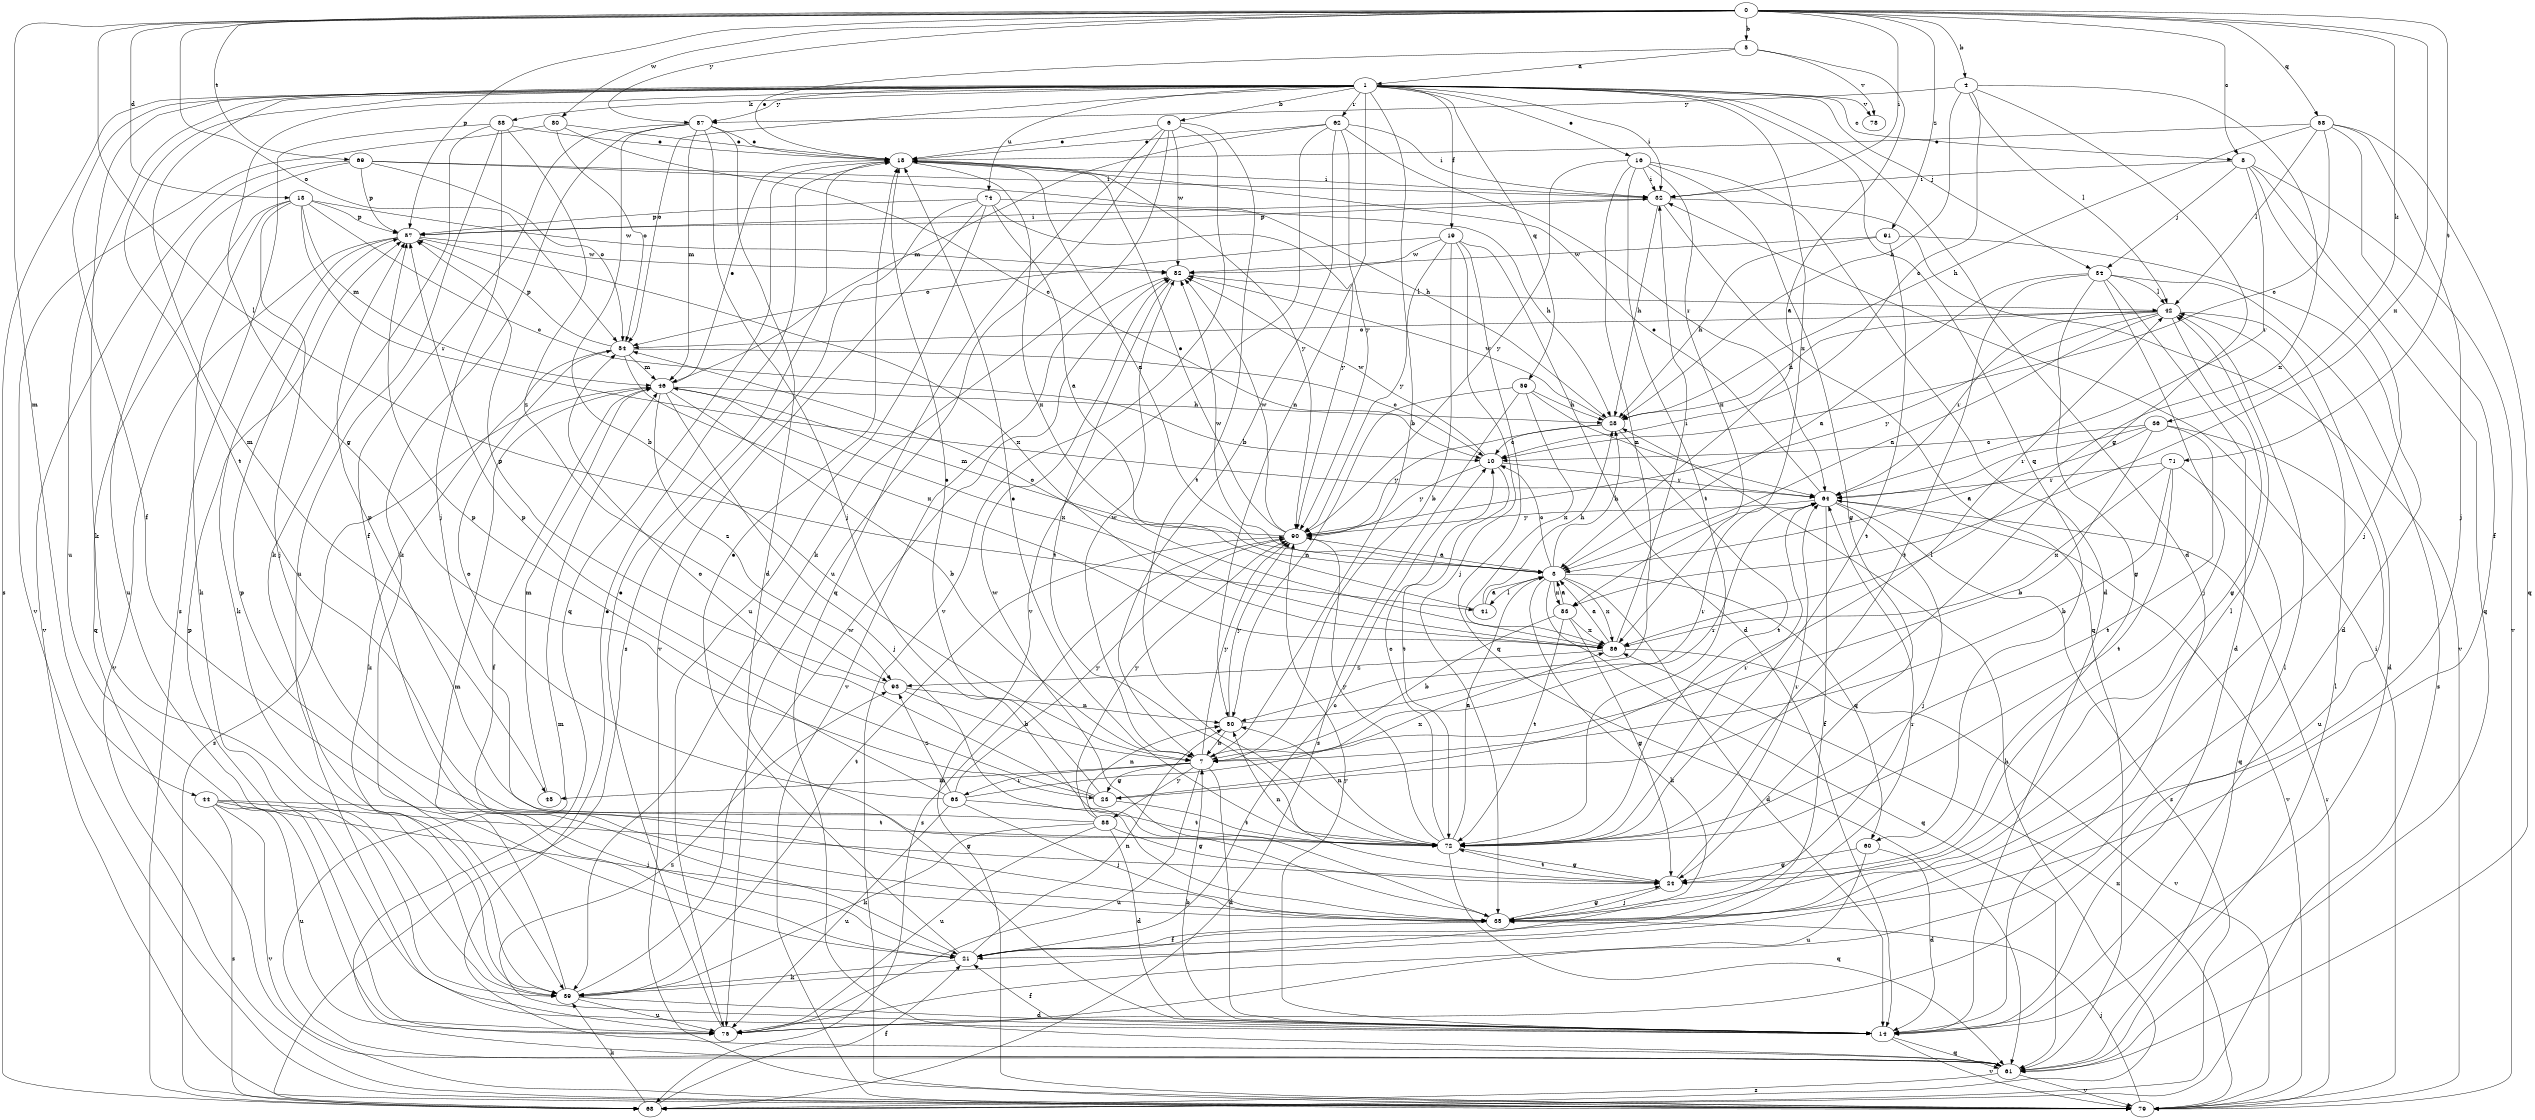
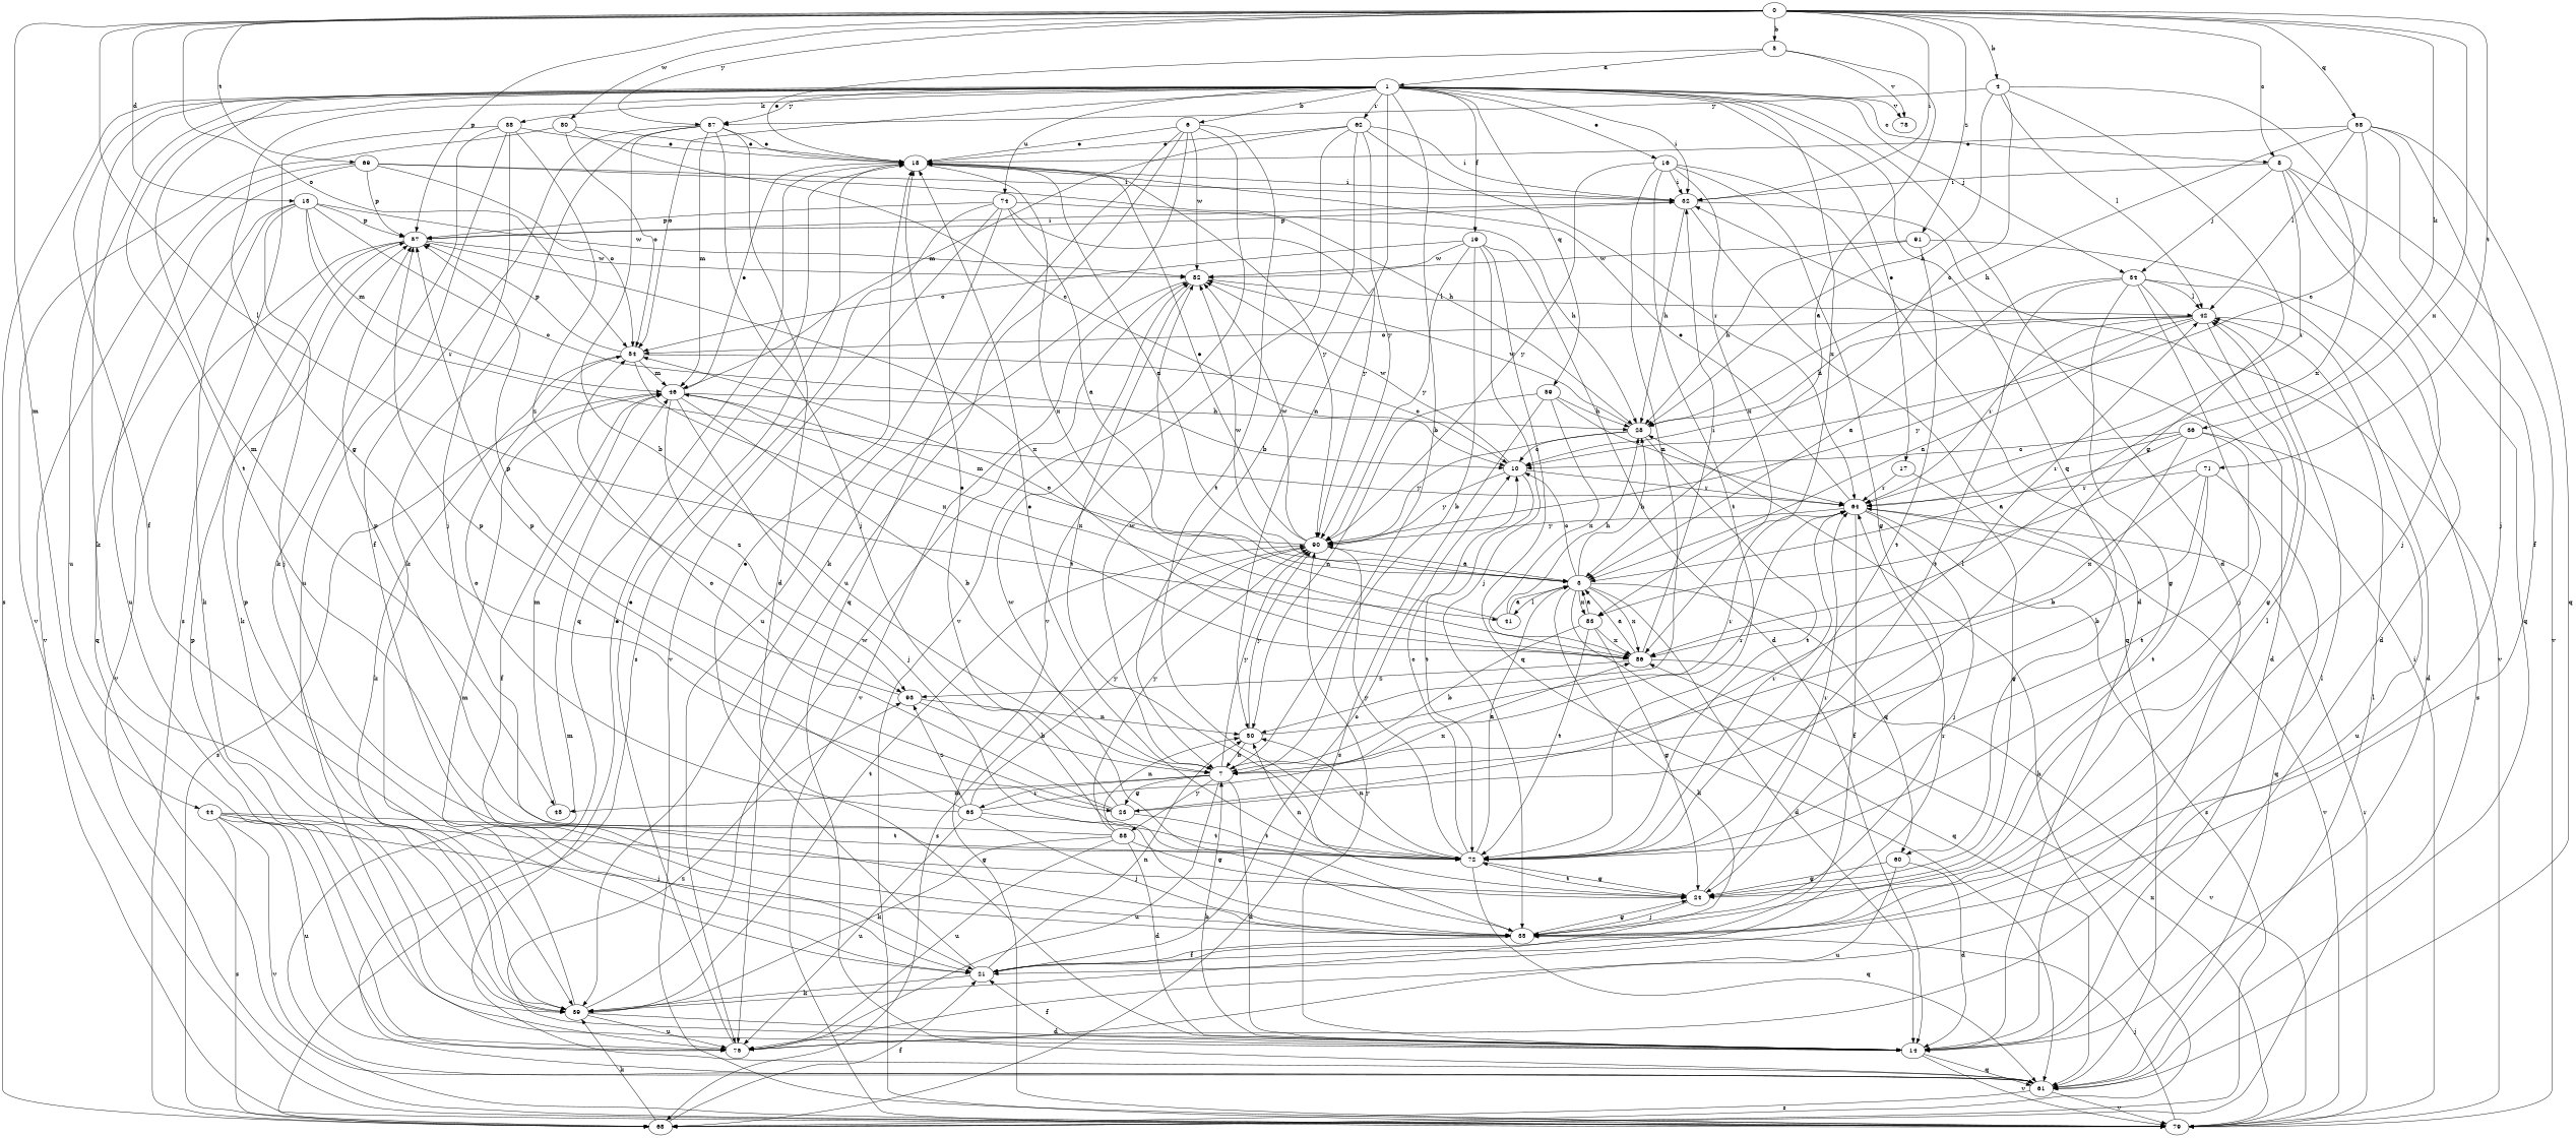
  strict digraph {
    0
    4
    5
    8
    13
    32
    36
    41
    44
    54
    57
    58
    69
    71
    80
    83
    87
    91
    23
    10
    28
    86
    42
    1
    78
    3
    18
    34
    61
    79
    64
    35
    39
    82
    46
    7
    72
    75
    68
    24
    21
    14
    6
    16
+   17
    19
    38
    45
    50
    59
    60
    62
    74
    63
    88
    90
    93
    0 -> 4 [label=b]
    0 -> 5 [label=b]
    0 -> 8 [label=c]
    0 -> 13 [label=d]
    0 -> 32 [label=i]
    0 -> 36 [label=k]
    0 -> 41 [label=l]
    0 -> 44 [label=m]
    0 -> 54 [label=o]
    0 -> 57 [label=p]
    0 -> 58 [label=q]
    0 -> 69 [label=t]
    0 -> 71 [label=t]
    0 -> 80 [label=w]
    0 -> 83 [label=x]
    0 -> 87 [label=y]
    0 -> 91 [label=z]
    4 -> 87 [label=y]
    4 -> 23 [label=g]
    4 -> 10 [label=c]
    4 -> 28 [label=h]
    4 -> 86 [label=x]
    4 -> 42 [label=l]
    5 -> 1 [label=a]
    5 -> 78 [label=v]
    5 -> 3 [label=a]
    5 -> 18 [label=e]
    8 -> 32 [label=i]
    8 -> 34 [label=j]
    8 -> 61 [label=q]
    8 -> 79 [label=v]
    8 -> 64 [label=r]
    8 -> 35 [label=j]
    13 -> 57 [label=p]
    13 -> 10 [label=c]
    13 -> 61 [label=q]
    13 -> 64 [label=r]
    13 -> 35 [label=j]
    13 -> 39 [label=k]
    13 -> 82 [label=w]
    13 -> 46 [label=m]
    32 -> 57 [label=p]
    32 -> 28 [label=h]
    32 -> 61 [label=q]
    32 -> 79 [label=v]
    36 -> 10 [label=c]
    36 -> 3 [label=a]
    36 -> 64 [label=r]
    36 -> 7 [label=b]
    36 -> 72 [label=t]
    36 -> 75 [label=u]
    41 -> 54 [label=o]
    41 -> 28 [label=h]
    41 -> 3 [label=a]
    44 -> 79 [label=v]
    44 -> 35 [label=j]
    44 -> 72 [label=t]
    44 -> 75 [label=u]
    44 -> 68 [label=s]
    44 -> 24 [label=g]
    54 -> 57 [label=p]
    54 -> 10 [label=c]
    54 -> 86 [label=x]
    54 -> 39 [label=k]
    54 -> 46 [label=m]
    57 -> 32 [label=i]
    57 -> 86 [label=x]
    57 -> 79 [label=v]
    57 -> 39 [label=k]
    57 -> 82 [label=w]
    58 -> 10 [label=c]
    58 -> 28 [label=h]
    58 -> 42 [label=l]
    58 -> 18 [label=e]
    58 -> 61 [label=q]
    58 -> 35 [label=j]
    58 -> 21 [label=f]
    69 -> 32 [label=i]
    69 -> 54 [label=o]
    69 -> 57 [label=p]
    69 -> 28 [label=h]
    69 -> 79 [label=v]
    69 -> 75 [label=u]
    71 -> 86 [label=x]
    71 -> 61 [label=q]
    71 -> 64 [label=r]
    71 -> 7 [label=b]
    71 -> 72 [label=t]
    80 -> 54 [label=o]
    80 -> 10 [label=c]
    80 -> 18 [label=e]
    80 -> 79 [label=v]
    83 -> 86 [label=x]
    83 -> 3 [label=a]
    83 -> 7 [label=b]
    83 -> 72 [label=t]
    83 -> 24 [label=g]
    87 -> 18 [label=e]
    87 -> 35 [label=j]
    87 -> 39 [label=k]
    87 -> 46 [label=m]
    87 -> 7 [label=b]
    87 -> 21 [label=f]
    87 -> 14 [label=d]
    91 -> 28 [label=h]
    91 -> 82 [label=w]
    91 -> 72 [label=t]
    91 -> 14 [label=d]
    23 -> 54 [label=o]
    23 -> 57 [label=p]
    23 -> 42 [label=l]
    23 -> 18 [label=e]
    23 -> 72 [label=t]
    10 -> 64 [label=r]
    10 -> 82 [label=w]
    10 -> 72 [label=t]
    10 -> 90 [label=y]
    28 -> 10 [label=c]
    28 -> 82 [label=w]
    28 -> 72 [label=t]
    28 -> 90 [label=y]
    86 -> 32 [label=i]
    86 -> 3 [label=a]
    86 -> 79 [label=v]
    86 -> 93 [label=z]
    42 -> 54 [label=o]
    42 -> 28 [label=h]
    42 -> 3 [label=a]
    42 -> 64 [label=r]
    42 -> 24 [label=g]
    42 -> 14 [label=d]
    42 -> 90 [label=y]
    1 -> 8 [label=c]
    1 -> 32 [label=i]
    1 -> 54 [label=o]
    1 -> 83 [label=x]
    1 -> 87 [label=y]
    1 -> 23 [label=g]
    1 -> 78 [label=v]
    1 -> 34 [label=j]
    1 -> 39 [label=k]
    1 -> 7 [label=b]
    1 -> 72 [label=t]
    1 -> 75 [label=u]
    1 -> 68 [label=s]
    1 -> 21 [label=f]
    1 -> 14 [label=d]
    1 -> 6 [label=b]
    1 -> 16 [label=e]
+   1 -> 17 [label=e]
    1 -> 19 [label=f]
    1 -> 38 [label=k]
    1 -> 45 [label=m]
    1 -> 50 [label=n]
    1 -> 59 [label=q]
    1 -> 60 [label=q]
    1 -> 62 [label=r]
    1 -> 74 [label=u]
    3 -> 41 [label=l]
    3 -> 83 [label=x]
    3 -> 10 [label=c]
    3 -> 28 [label=h]
    3 -> 86 [label=x]
    3 -> 61 [label=q]
    3 -> 39 [label=k]
    3 -> 82 [label=w]
    3 -> 14 [label=d]
    3 -> 60 [label=q]
    18 -> 32 [label=i]
    18 -> 86 [label=x]
    18 -> 3 [label=a]
    18 -> 61 [label=q]
    18 -> 90 [label=y]
    34 -> 42 [label=l]
    34 -> 3 [label=a]
    34 -> 35 [label=j]
    34 -> 72 [label=t]
    34 -> 68 [label=s]
    34 -> 24 [label=g]
    34 -> 14 [label=d]
    61 -> 42 [label=l]
    61 -> 18 [label=e]
    61 -> 79 [label=v]
    61 -> 46 [label=m]
    61 -> 68 [label=s]
    79 -> 32 [label=i]
    79 -> 86 [label=x]
    79 -> 64 [label=r]
    79 -> 35 [label=j]
    64 -> 18 [label=e]
    64 -> 79 [label=v]
    64 -> 35 [label=j]
    64 -> 68 [label=s]
    64 -> 21 [label=f]
    64 -> 90 [label=y]
    35 -> 42 [label=l]
    35 -> 82 [label=w]
    35 -> 24 [label=g]
    35 -> 21 [label=f]
    39 -> 82 [label=w]
    39 -> 46 [label=m]
    39 -> 75 [label=u]
    39 -> 14 [label=d]
    39 -> 90 [label=t]
    82 -> 42 [label=l]
    82 -> 79 [label=v]
    82 -> 72 [label=t]
    46 -> 28 [label=h]
    46 -> 86 [label=x]
    46 -> 18 [label=e]
    46 -> 35 [label=j]
    46 -> 7 [label=b]
    46 -> 68 [label=s]
    46 -> 21 [label=f]
    46 -> 93 [label=z]
    7 -> 23 [label=g]
    7 -> 64 [label=r]
    7 -> 82 [label=w]
    7 -> 75 [label=u]
    7 -> 14 [label=d]
    7 -> 45 [label=m]
    7 -> 63 [label=r]
    7 -> 88 [label=y]
    7 -> 90 [label=y]
    72 -> 10 [label=c]
    72 -> 3 [label=a]
    72 -> 18 [label=e]
    72 -> 61 [label=q]
    72 -> 64 [label=r]
    72 -> 24 [label=g]
    72 -> 50 [label=n]
    72 -> 90 [label=y]
    75 -> 42 [label=l]
    75 -> 18 [label=e]
    68 -> 28 [label=h]
    68 -> 39 [label=k]
    68 -> 21 [label=f]
    24 -> 64 [label=r]
    24 -> 35 [label=j]
    24 -> 72 [label=t]
    24 -> 50 [label=n]
    21 -> 57 [label=p]
    21 -> 10 [label=c]
    21 -> 18 [label=e]
    21 -> 64 [label=r]
    21 -> 39 [label=k]
    21 -> 50 [label=n]
    14 -> 57 [label=p]
    14 -> 61 [label=q]
    14 -> 79 [label=v]
    14 -> 7 [label=b]
    14 -> 21 [label=f]
    14 -> 90 [label=y]
    14 -> 93 [label=z]
    6 -> 18 [label=e]
    6 -> 61 [label=q]
    6 -> 79 [label=v]
    6 -> 39 [label=k]
    6 -> 82 [label=w]
    6 -> 72 [label=t]
    6 -> 75 [label=u]
    16 -> 32 [label=i]
    16 -> 86 [label=x]
    16 -> 72 [label=t]
    16 -> 24 [label=g]
    16 -> 14 [label=d]
    16 -> 50 [label=n]
    16 -> 90 [label=y]
+   17 -> 64 [label=r]
+   17 -> 24 [label=g]
    19 -> 54 [label=o]
    19 -> 61 [label=q]
    19 -> 35 [label=j]
    19 -> 82 [label=w]
    19 -> 7 [label=b]
    19 -> 14 [label=d]
    19 -> 90 [label=y]
    38 -> 18 [label=e]
    38 -> 35 [label=j]
    38 -> 39 [label=k]
    38 -> 75 [label=u]
    38 -> 68 [label=s]
    38 -> 93 [label=z]
    45 -> 46 [label=m]
    50 -> 64 [label=r]
    50 -> 7 [label=b]
    50 -> 90 [label=y]
    59 -> 28 [label=h]
    59 -> 86 [label=x]
    59 -> 64 [label=r]
    59 -> 68 [label=s]
    59 -> 50 [label=n]
    60 -> 75 [label=u]
    60 -> 24 [label=g]
    60 -> 14 [label=d]
    62 -> 32 [label=i]
    62 -> 18 [label=e]
    62 -> 79 [label=v]
    62 -> 64 [label=r]
    62 -> 46 [label=m]
    62 -> 7 [label=b]
    62 -> 90 [label=y]
    74 -> 57 [label=p]
    74 -> 28 [label=h]
    74 -> 3 [label=a]
    74 -> 79 [label=v]
    74 -> 75 [label=u]
    74 -> 68 [label=s]
    74 -> 90 [label=y]
    63 -> 54 [label=o]
    63 -> 57 [label=p]
    63 -> 86 [label=x]
    63 -> 35 [label=j]
    63 -> 72 [label=t]
    63 -> 75 [label=u]
    63 -> 90 [label=y]
    63 -> 93 [label=z]
    88 -> 57 [label=p]
    88 -> 39 [label=k]
    88 -> 75 [label=u]
    88 -> 24 [label=g]
    88 -> 14 [label=d]
    88 -> 50 [label=n]
    88 -> 90 [label=y]
    90 -> 3 [label=a]
    90 -> 18 [label=e]
    90 -> 82 [label=w]
    90 -> 46 [label=m]
    90 -> 68 [label=s]
    93 -> 57 [label=p]
    93 -> 7 [label=b]
    93 -> 50 [label=n]
  }
